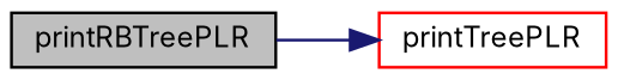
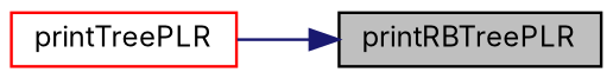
  digraph {
    rankdir=LR
    fontname=Inter
    node [fontname=Inter fontsize=10 shape=record style=filled]
    n1 [color=black fillcolor=grey75 fontcolor=black height=0.2 label=printRBTreePLR width=0.4]
    n2 [color=red fillcolor=white height=0.2 label=printTreePLR width=0.4]
-   n1 -> n2 [color=midnightblue fontname=Inter fontsize=10 labelfontname=Verdana labelfontsize=10 style=solid]
+   n2 -> n1 [color=midnightblue fontname=Inter fontsize=10 labelfontname=Verdana labelfontsize=10 style=solid]
  }
